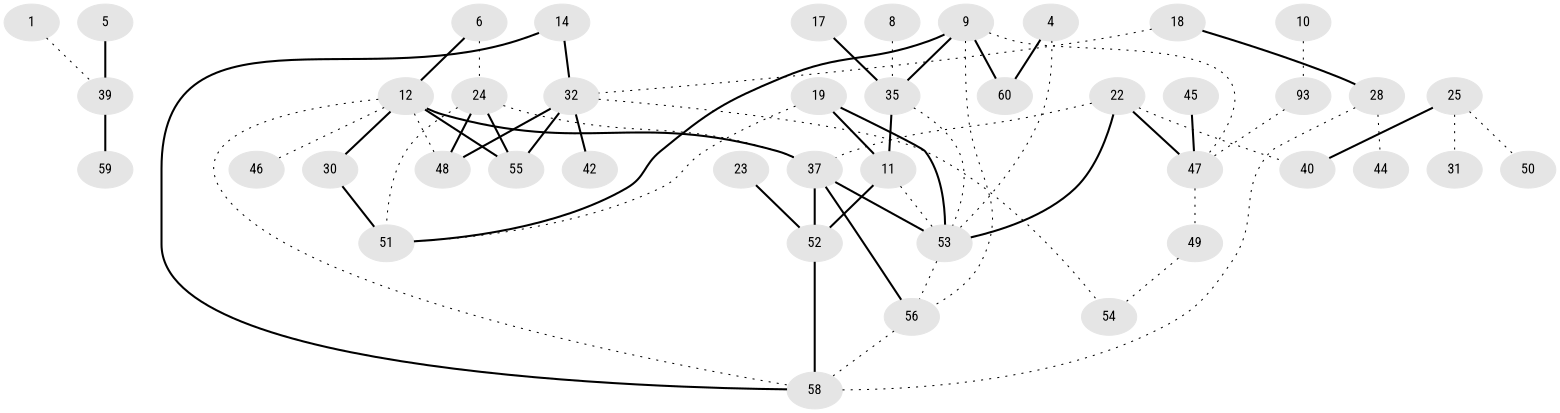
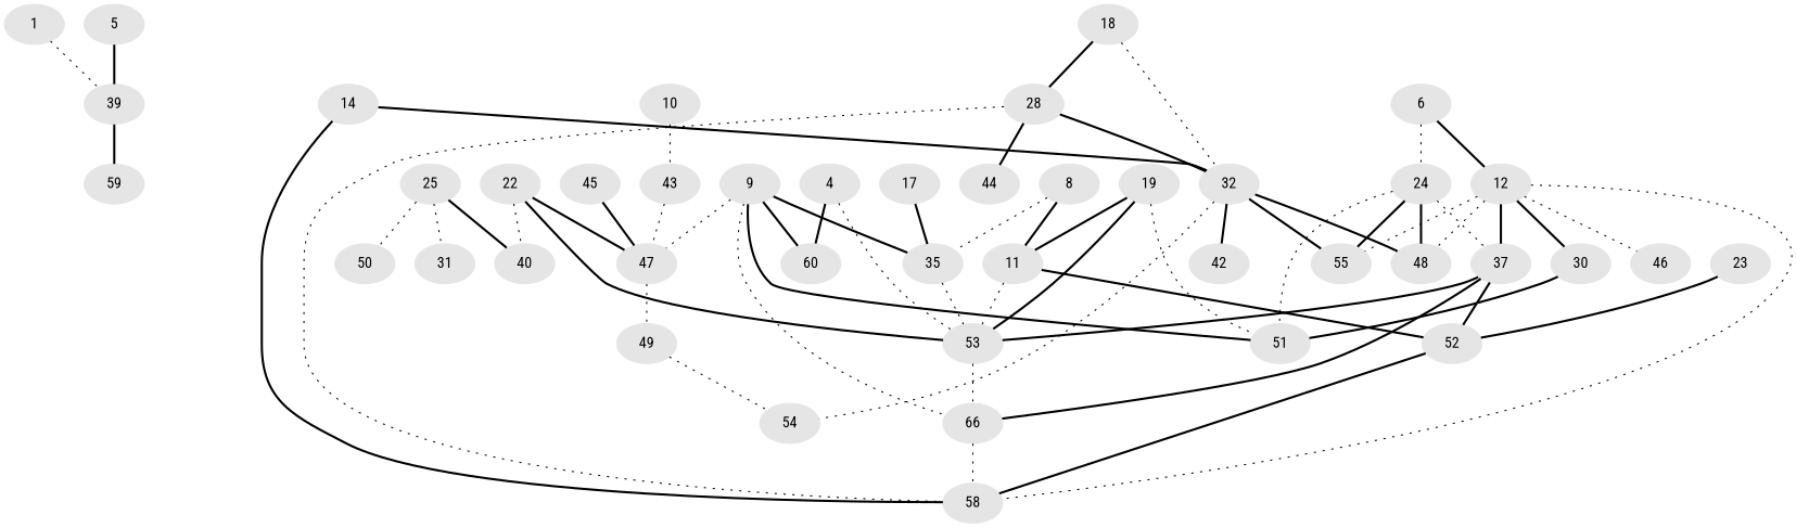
  graph {
    fontname="Roboto Condensed"
    node [color=gray90 fontname="Roboto Condensed" style=filled]
    edge [fontname="Roboto Condensed" style=bold weight=1.0]
    1
    39
    59
    4
    53
    60
-   56
+   56 [label=66]
    5
    6
    12
    24
    30
    37
    46
    48
    55
    58
    51
    8
    35
    n21 [label=11]
    9
    47
    49
    10
-   43 [label=93]
+   43
    52
    14
    32
    42
    54
    17
    18
    28
    44
    19
    22
    40
    23
    25
    31
    50
    45
    1 -- 39 [style=dotted]
    39 -- 59
    4 -- 53 [style=dotted]
    4 -- 60
    53 -- 56 [style=dotted]
    56 -- 58 [style=dotted]
    5 -- 39 [weight=2.0]
    6 -- 12
    6 -- 24 [style=dotted weight=2.0]
    12 -- 30
    12 -- 37
    12 -- 46 [style=dotted]
    12 -- 48 [style=dotted]
-   12 -- 55
+   12 -- 55 [style=dotted]
    12 -- 58 [style=dotted]
    24 -- 37 [style=dotted weight=2.0]
    24 -- 48
    24 -- 55
    24 -- 51 [style=dotted weight=2.0]
    30 -- 51
    37 -- 53
    37 -- 56
    37 -- 52
    8 -- 35 [style=dotted]
    35 -- 53 [style=dotted]
-   35 -- n21
+   8 -- n21
    n21 -- 53 [style=dotted]
    n21 -- 52
    9 -- 60
    9 -- 56 [style=dotted]
    9 -- 51
    9 -- 35
    9 -- 47 [style=dotted]
    47 -- 49 [style=dotted]
    49 -- 54 [style=dotted]
    10 -- 43 [style=dotted]
    43 -- 47 [style=dotted]
    52 -- 58
    14 -- 58
    14 -- 32
    32 -- 48
    32 -- 55
    32 -- 42
    32 -- 54 [style=dotted]
    17 -- 35
    18 -- 32 [style=dotted]
    18 -- 28
    28 -- 58 [style=dotted]
-   28 -- 44 [style=dotted]
+   28 -- 32
+   28 -- 44
    19 -- 53
    19 -- 51 [style=dotted]
    19 -- n21
    22 -- 53
-   22 -- 37 [style=dotted weight=3.0]
    22 -- 47
    22 -- 40 [style=dotted]
    23 -- 52
    25 -- 40
    25 -- 31 [style=dotted]
    25 -- 50 [style=dotted]
    45 -- 47
  }
